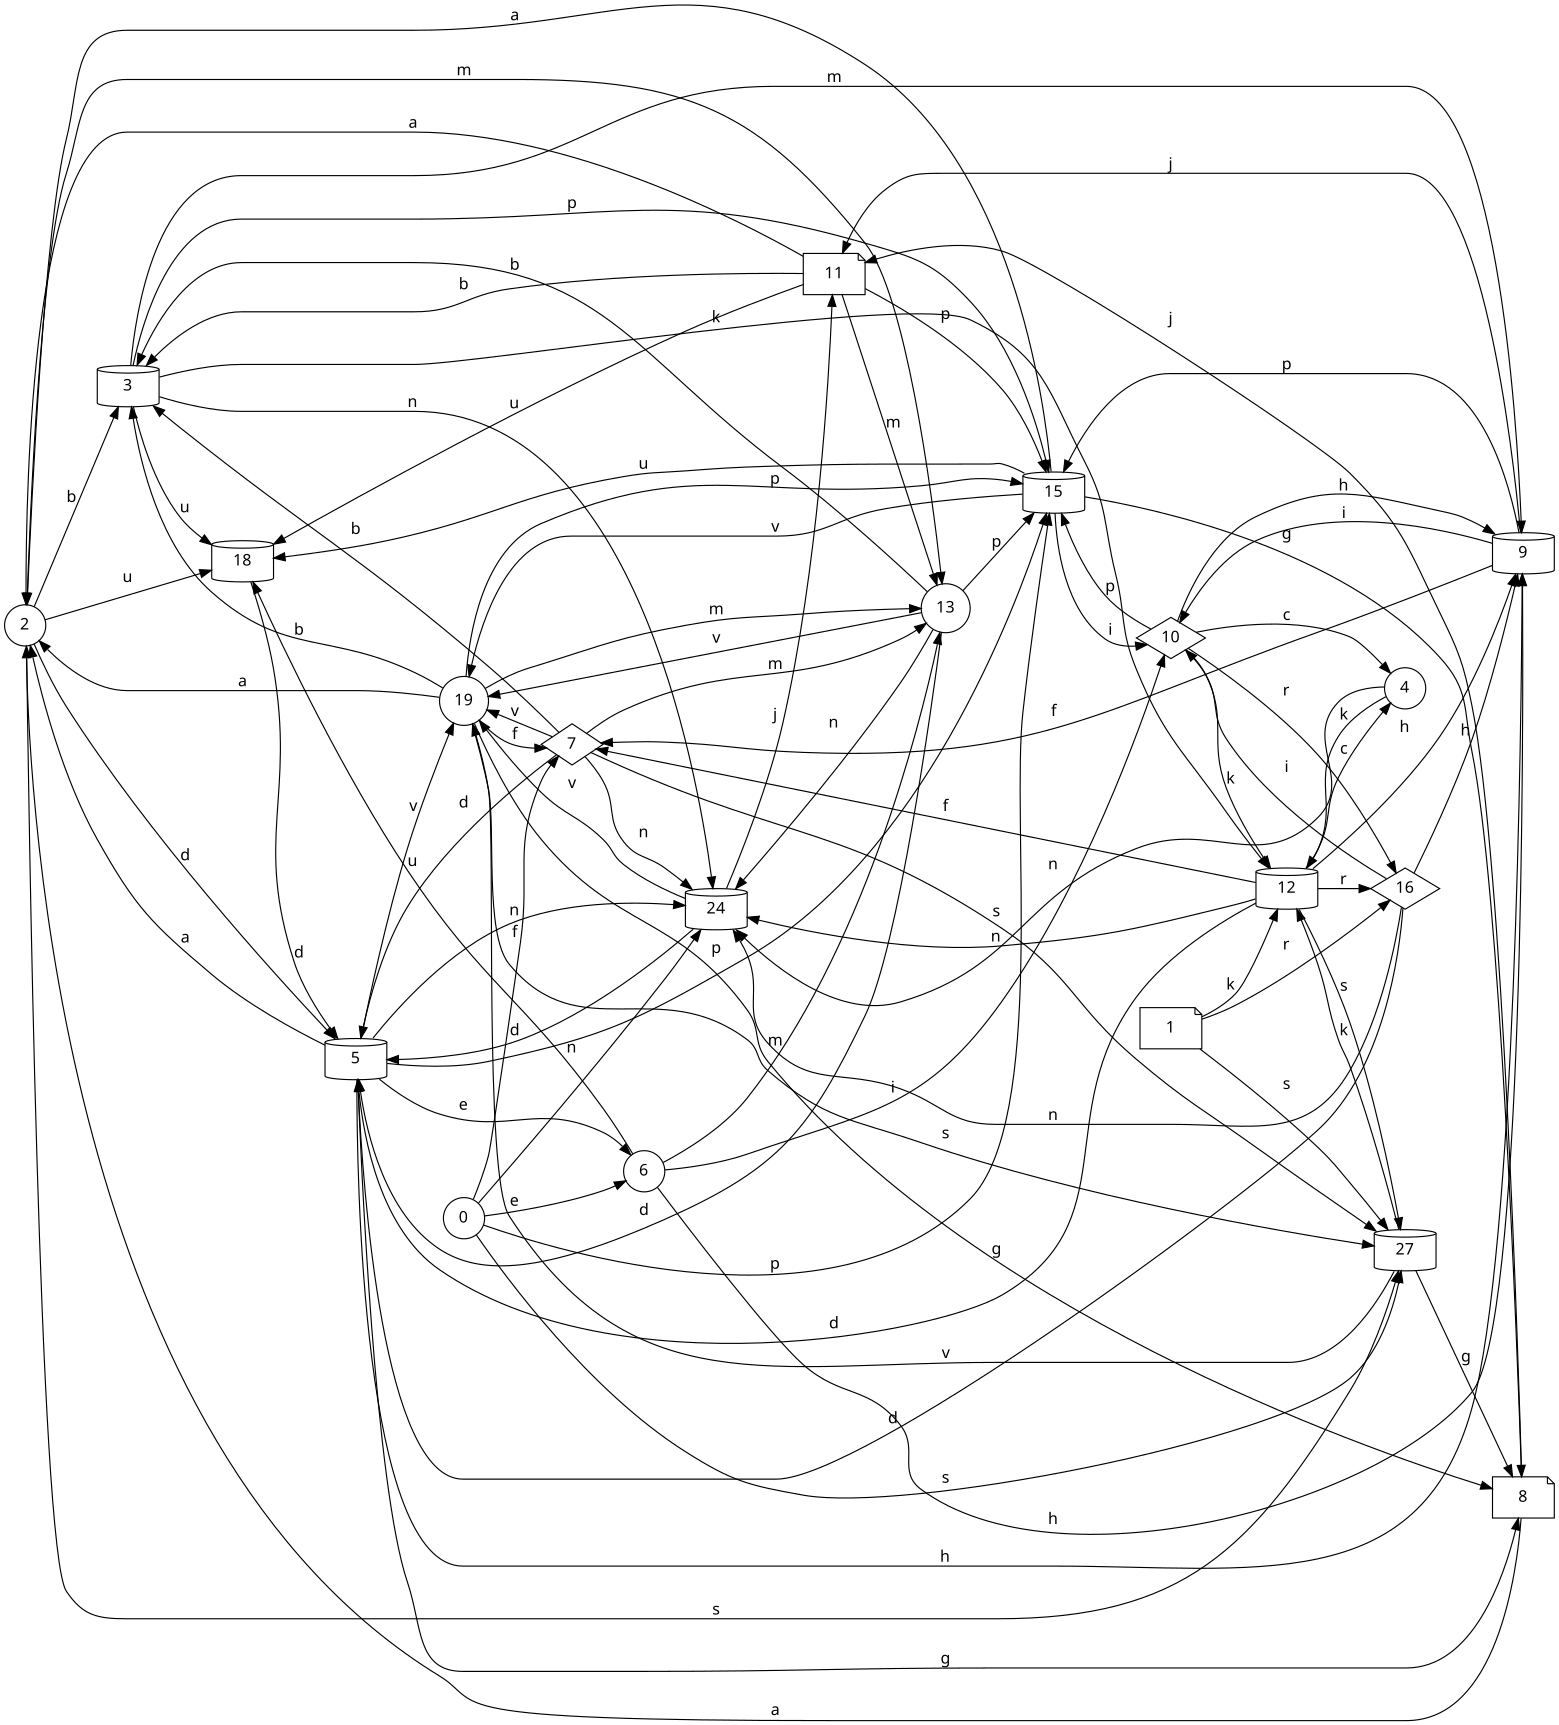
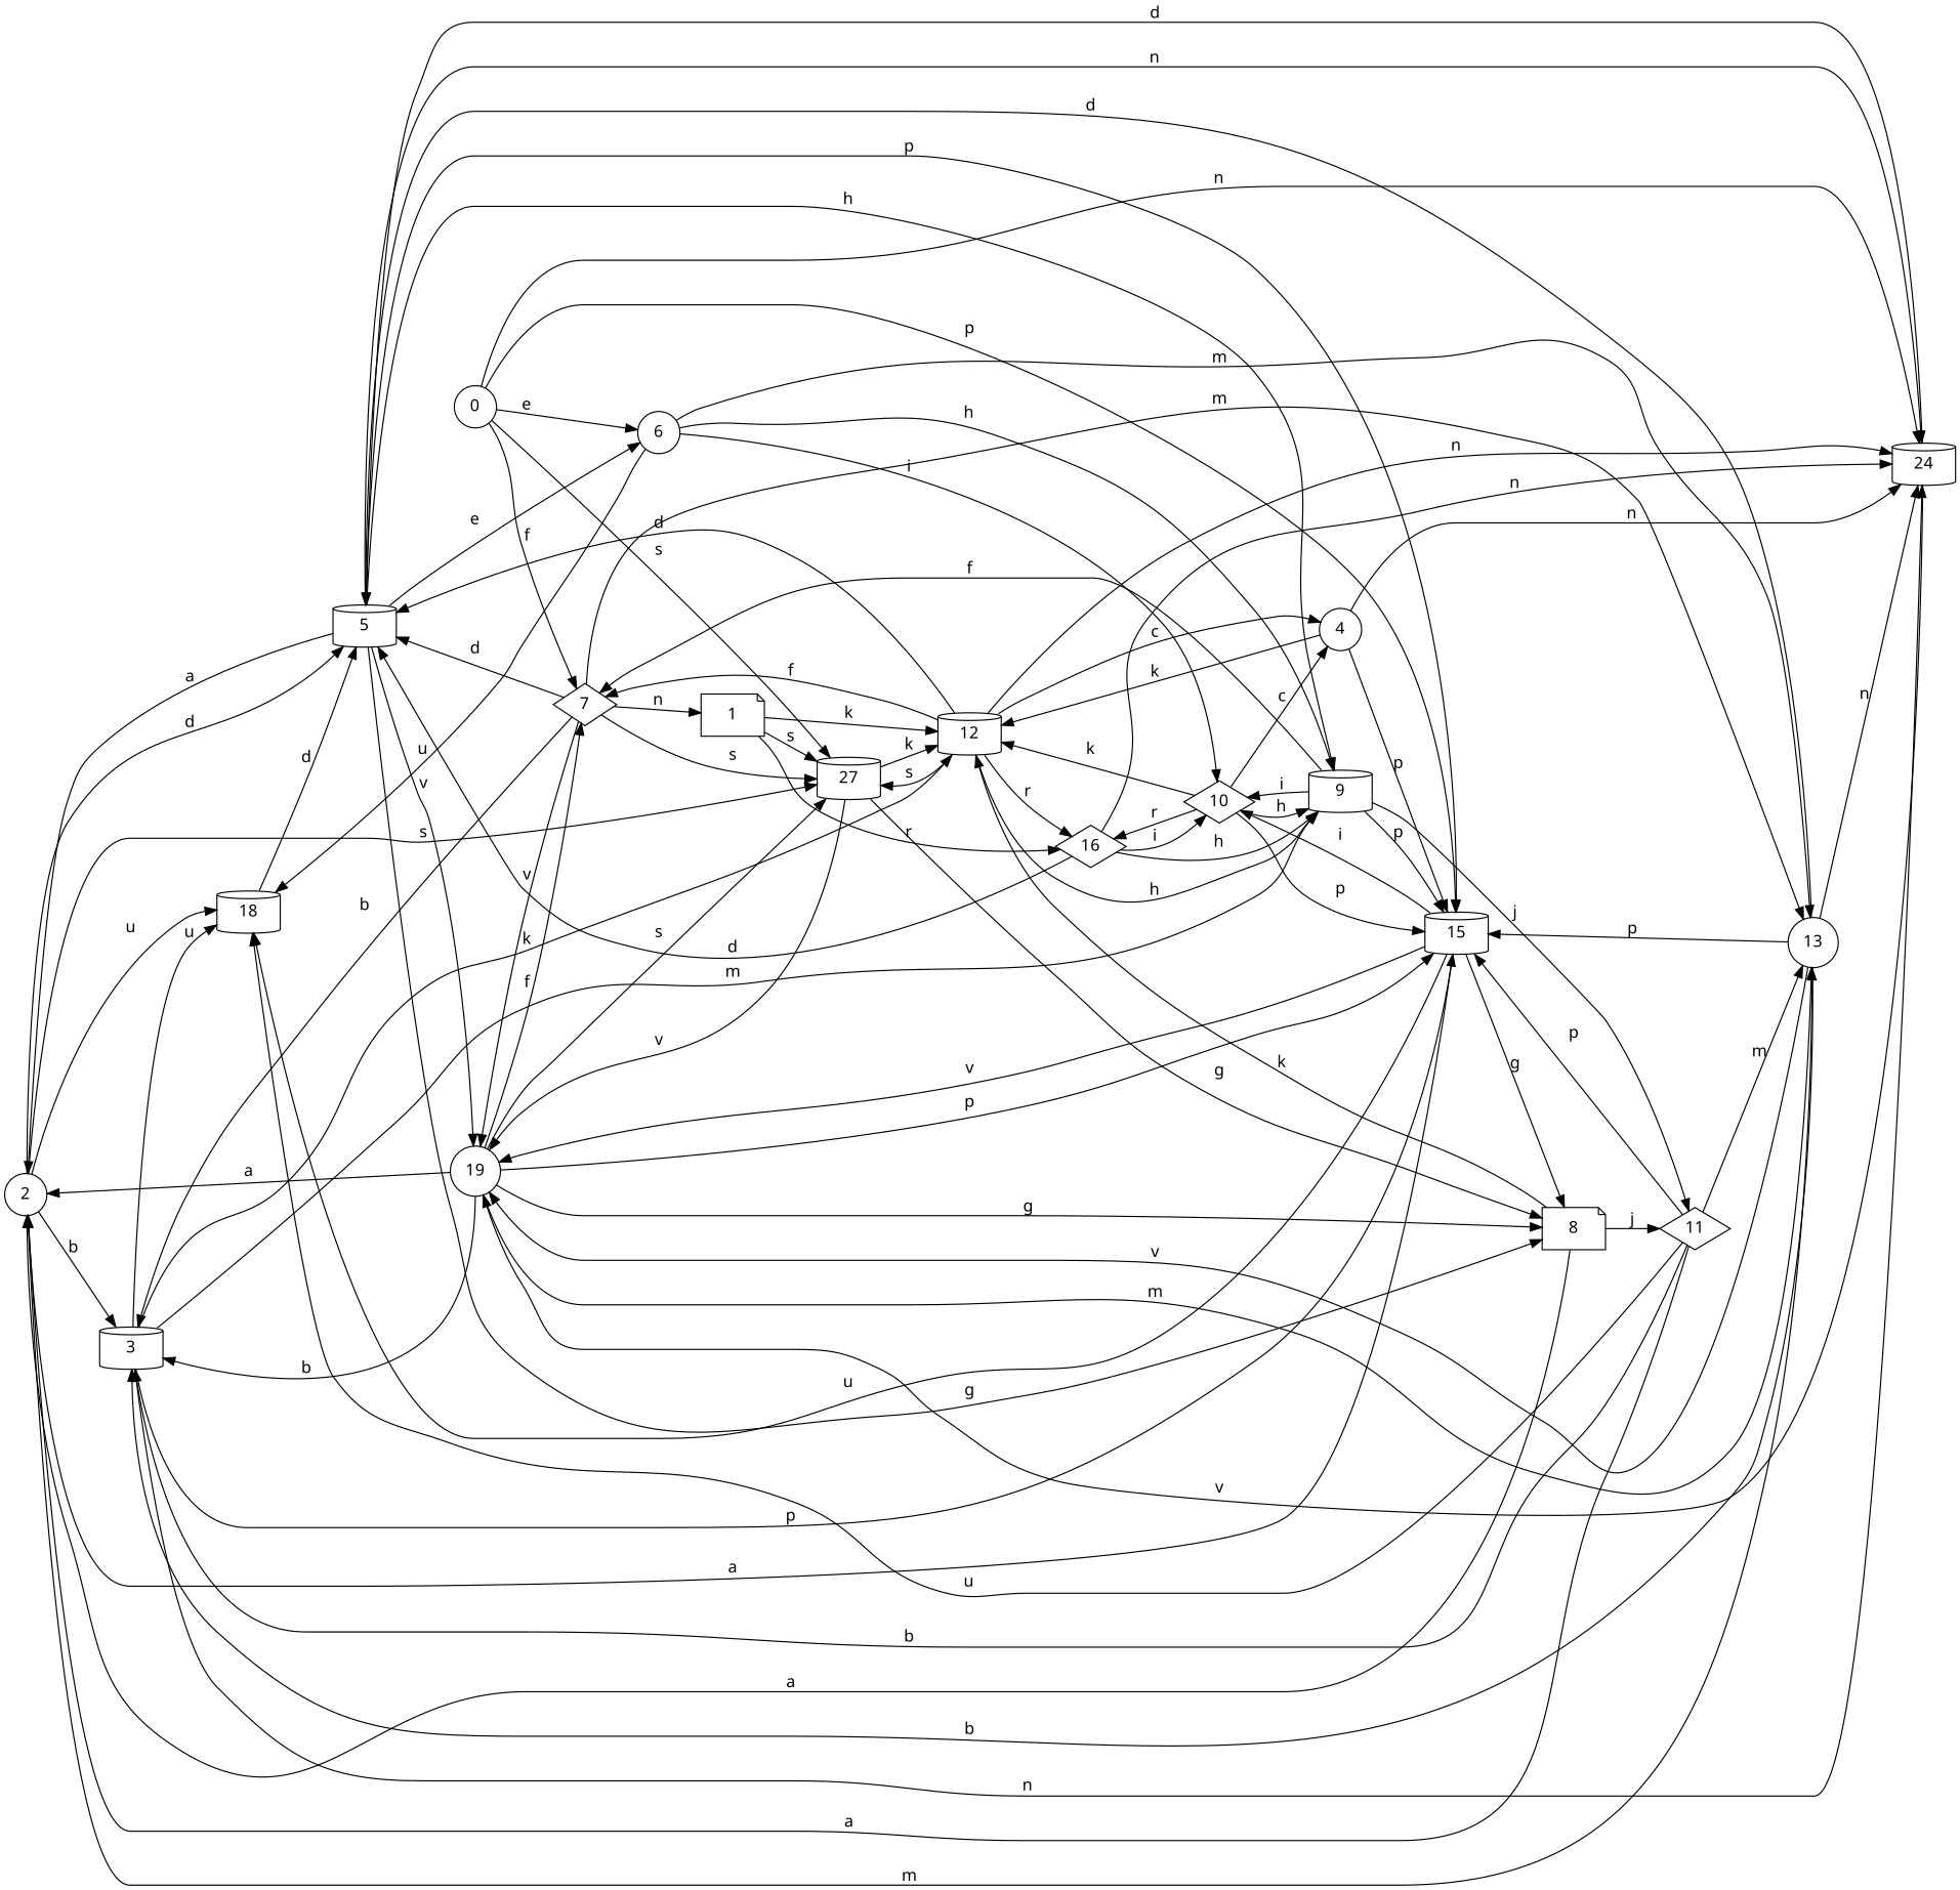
  strict digraph {
    fontname="Noto Sans"
    rankdir=LR
    node [fontname="Noto Sans" shape=cylinder]
    edge [fontname="Noto Sans"]
    2 [shape=circle]
    3
    5
    13 [shape=circle]
    n5 [label=27]
    18
    12
    n8 [label=24]
    15
    9
    6 [shape=circle]
    8 [shape=note]
    19 [shape=circle]
    4 [shape=circle]
    7 [shape=diamond]
    16 [shape=diamond]
-   11 [shape=note]
+   11 [shape=diamond]
    10 [shape=diamond]
    0 [shape=circle]
    1 [shape=note]
    2 -> 3 [label=b]
    2 -> 5 [label=d]
    2 -> 13 [label=m]
    2 -> n5 [label=s]
    2 -> 18 [label=u]
    3 -> 18 [label=u]
    3 -> 12 [label=k]
    3 -> n8 [label=n]
    3 -> 15 [label=p]
    3 -> 9 [label=m]
    5 -> 2 [label=a]
    5 -> n8 [label=n]
    5 -> 15 [label=p]
    5 -> 9 [label=h]
    5 -> 6 [label=e]
    5 -> 8 [label=g]
    5 -> 19 [label=v]
    13 -> 3 [label=b]
    13 -> 5 [label=d]
    13 -> n8 [label=n]
    13 -> 15 [label=p]
    13 -> 19 [label=v]
    n5 -> 12 [label=k]
    n5 -> 8 [label=g]
    n5 -> 19 [label=v]
    18 -> 5 [label=d]
    12 -> 5 [label=d]
    12 -> n5 [label=s]
    12 -> n8 [label=n]
    12 -> 9 [label=h]
    12 -> 4 [label=c]
    12 -> 7 [label=f]
    12 -> 16 [label=r]
    n8 -> 5 [label=d]
    n8 -> 19 [label=v]
-   n8 -> 11 [label=j]
    15 -> 2 [label=a]
    15 -> 18 [label=u]
    15 -> 8 [label=g]
    15 -> 19 [label=v]
    15 -> 10 [label=i]
    9 -> 15 [label=p]
    9 -> 7 [label=f]
    9 -> 11 [label=j]
    9 -> 10 [label=i]
    6 -> 13 [label=m]
    6 -> 18 [label=u]
    6 -> 9 [label=h]
    6 -> 10 [label=i]
    8 -> 2 [label=a]
+   8 -> 12 [label=k]
    8 -> 11 [label=j]
    19 -> 2 [label=a]
    19 -> 3 [label=b]
    19 -> 13 [label=m]
    19 -> n5 [label=s]
    19 -> 15 [label=p]
    19 -> 8 [label=g]
    19 -> 7 [label=f]
    4 -> 12 [label=k]
    4 -> n8 [label=n]
+   4 -> 15 [label=p]
    7 -> 3 [label=b]
    7 -> 5 [label=d]
    7 -> 13 [label=m]
    7 -> n5 [label=s]
-   7 -> n8 [label=n]
+   7 -> 1 [label=n]
    7 -> 19 [label=v]
    16 -> 5 [label=d]
    16 -> n8 [label=n]
    16 -> 9 [label=h]
    16 -> 10 [label=i]
    11 -> 2 [label=a]
    11 -> 3 [label=b]
    11 -> 13 [label=m]
    11 -> 18 [label=u]
    11 -> 15 [label=p]
    10 -> 12 [label=k]
    10 -> 15 [label=p]
    10 -> 9 [label=h]
    10 -> 4 [label=c]
    10 -> 16 [label=r]
    0 -> n5 [label=s]
    0 -> n8 [label=n]
    0 -> 15 [label=p]
    0 -> 6 [label=e]
    0 -> 7 [label=f]
    1 -> n5 [label=s]
    1 -> 12 [label=k]
    1 -> 16 [label=r]
  }
